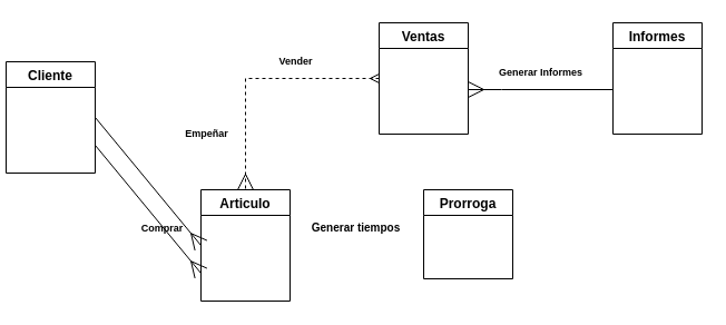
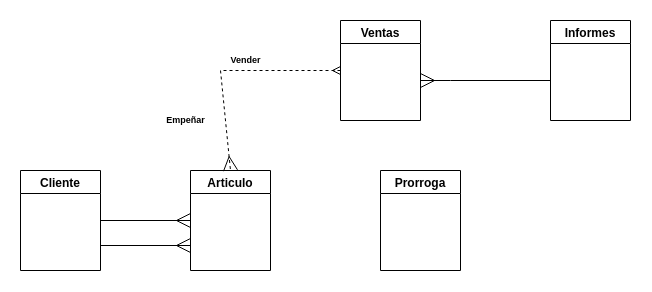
  <mxCell id="0" />
  <mxCell id="1" parent="0" />
- <mxCell id="2" value="Articulo" style="swimlane;" parent="1" vertex="1"><mxGeometry x="180" y="170" width="80" height="100" as="geometry" /></mxCell>
- <mxCell id="3" value="Prorroga" style="swimlane;" parent="1" vertex="1"><mxGeometry x="380" y="170" width="80" height="80" as="geometry" /></mxCell>
- <mxCell id="4" value="Cliente" style="swimlane;" parent="1" vertex="1"><mxGeometry x="5" y="55" width="80" height="100" as="geometry" /></mxCell>
+ <mxCell id="2" value="Articulo" style="swimlane;" parent="1" vertex="1"><mxGeometry x="190" y="170" width="80" height="100" as="geometry" /></mxCell>
+ <mxCell id="3" value="Prorroga" style="swimlane;" parent="1" vertex="1"><mxGeometry x="380" y="170" width="80" height="100" as="geometry" /></mxCell>
+ <mxCell id="4" value="Cliente" style="swimlane;" parent="1" vertex="1"><mxGeometry x="20" y="170" width="80" height="100" as="geometry" /></mxCell>
  <mxCell id="5" value="Ventas" style="swimlane;" parent="1" vertex="1"><mxGeometry x="340" y="20" width="80" height="100" as="geometry" /></mxCell>
  <mxCell id="6" value="Informes" style="swimlane;" parent="1" vertex="1"><mxGeometry x="550" y="20" width="80" height="100" as="geometry" /></mxCell>
  <mxCell id="7" value="" style="endArrow=ERmany;endFill=0;endSize=12;html=1;rounded=0;exitX=1;exitY=0.5;exitDx=0;exitDy=0;entryX=0;entryY=0.5;entryDx=0;entryDy=0;arcSize=20;" parent="1" source="4" target="2" edge="1"><mxGeometry width="160" relative="1" as="geometry"><mxPoint x="270" y="290" as="sourcePoint" /><mxPoint x="430" y="290" as="targetPoint" /></mxGeometry></mxCell>
  <mxCell id="8" value="" style="endArrow=ERmany;endFill=0;endSize=12;html=1;rounded=0;exitX=0;exitY=0.5;exitDx=0;exitDy=0;entryX=0.5;entryY=0;entryDx=0;entryDy=0;startArrow=ERmany;startFill=0;dashed=1;" parent="1" source="5" target="2" edge="1"><mxGeometry width="160" relative="1" as="geometry"><mxPoint x="274" y="300" as="sourcePoint" /><mxPoint x="354" y="300" as="targetPoint" /><Array as="points"><mxPoint x="220" y="70" /></Array></mxGeometry></mxCell>
  <mxCell id="9" value="" style="endArrow=ERmany;endFill=0;endSize=12;html=1;rounded=0;" parent="1" edge="1"><mxGeometry width="160" relative="1" as="geometry"><mxPoint x="550" y="80" as="sourcePoint" /><mxPoint x="420" y="80" as="targetPoint" /><Array as="points"><mxPoint x="450" y="80" /></Array></mxGeometry></mxCell>
  <mxCell id="10" value="" style="endArrow=ERmany;endFill=0;endSize=12;html=1;rounded=0;exitX=1;exitY=0.75;exitDx=0;exitDy=0;entryX=0;entryY=0.75;entryDx=0;entryDy=0;" parent="1" source="4" target="2" edge="1"><mxGeometry width="160" relative="1" as="geometry"><mxPoint x="110" y="230" as="sourcePoint" /><mxPoint x="190" y="230" as="targetPoint" /></mxGeometry></mxCell>
- <mxCell id="11" value="&lt;font style=&quot;font-size: 9px;&quot;&gt;Comprar&lt;/font&gt;" style="text;strokeColor=none;fillColor=none;html=1;fontSize=24;fontStyle=1;verticalAlign=middle;align=center;strokeWidth=0;" parent="1" vertex="1"><mxGeometry x="110" y="190" width="70" height="20" as="geometry" /></mxCell>
  <mxCell id="12" value="&lt;font style=&quot;font-size: 9px;&quot;&gt;Empeñar&lt;/font&gt;" style="text;strokeColor=none;fillColor=none;html=1;fontSize=24;fontStyle=1;verticalAlign=middle;align=center;strokeWidth=0;" parent="1" vertex="1"><mxGeometry x="150" y="105" width="70" height="20" as="geometry" /></mxCell>
- <mxCell id="13" value="&lt;font size=&quot;1&quot;&gt;Generar tiempos&lt;/font&gt;" style="text;strokeColor=none;fillColor=none;html=1;fontSize=24;fontStyle=1;verticalAlign=middle;align=center;strokeWidth=0;" parent="1" vertex="1"><mxGeometry x="283.5" y="190" width="70" height="20" as="geometry" /></mxCell>
- <mxCell id="14" value="&lt;font style=&quot;font-size: 9px;&quot;&gt;Vender&lt;/font&gt;" style="text;strokeColor=none;fillColor=none;html=1;fontSize=24;fontStyle=1;verticalAlign=middle;align=center;strokeWidth=0;" parent="1" vertex="1"><mxGeometry x="230" y="40" width="70" height="20" as="geometry" /></mxCell>
- <mxCell id="15" value="&lt;font style=&quot;font-size: 9px;&quot;&gt;Generar Informes&lt;/font&gt;" style="text;strokeColor=none;fillColor=none;html=1;fontSize=24;fontStyle=1;verticalAlign=middle;align=center;strokeWidth=0;" parent="1" vertex="1"><mxGeometry x="450" y="50" width="70" height="20" as="geometry" /></mxCell>
+ <mxCell id="14" value="&lt;font style=&quot;font-size: 9px;&quot;&gt;Vender&lt;/font&gt;" style="text;strokeColor=none;fillColor=none;html=1;fontSize=24;fontStyle=1;verticalAlign=middle;align=center;strokeWidth=0;" parent="1" vertex="1"><mxGeometry x="210" y="45" width="70" height="20" as="geometry" /></mxCell>
